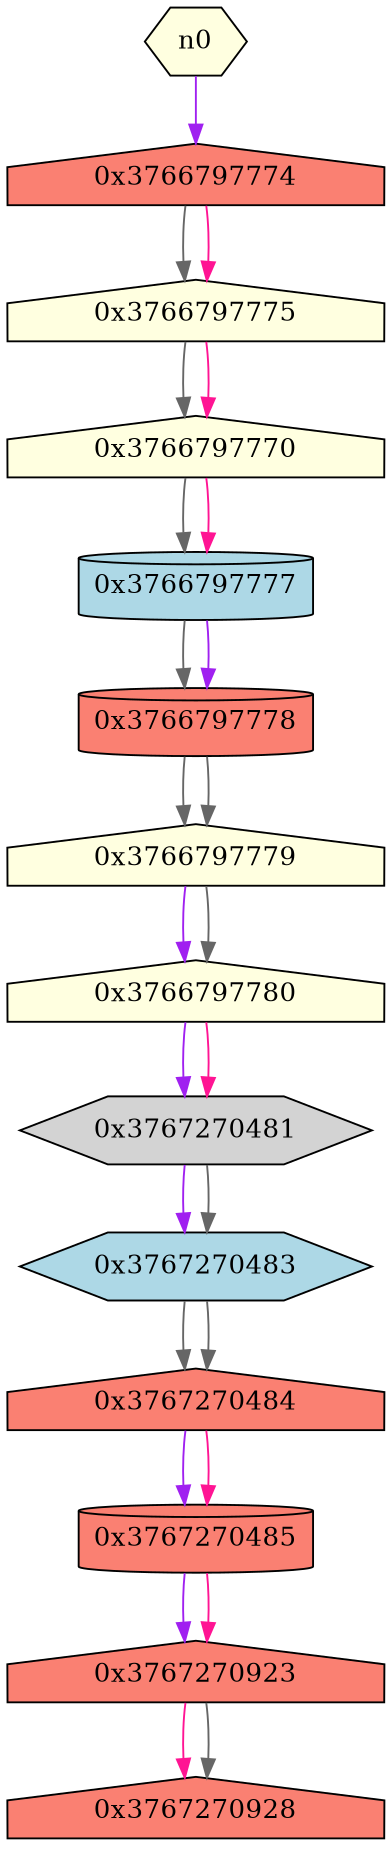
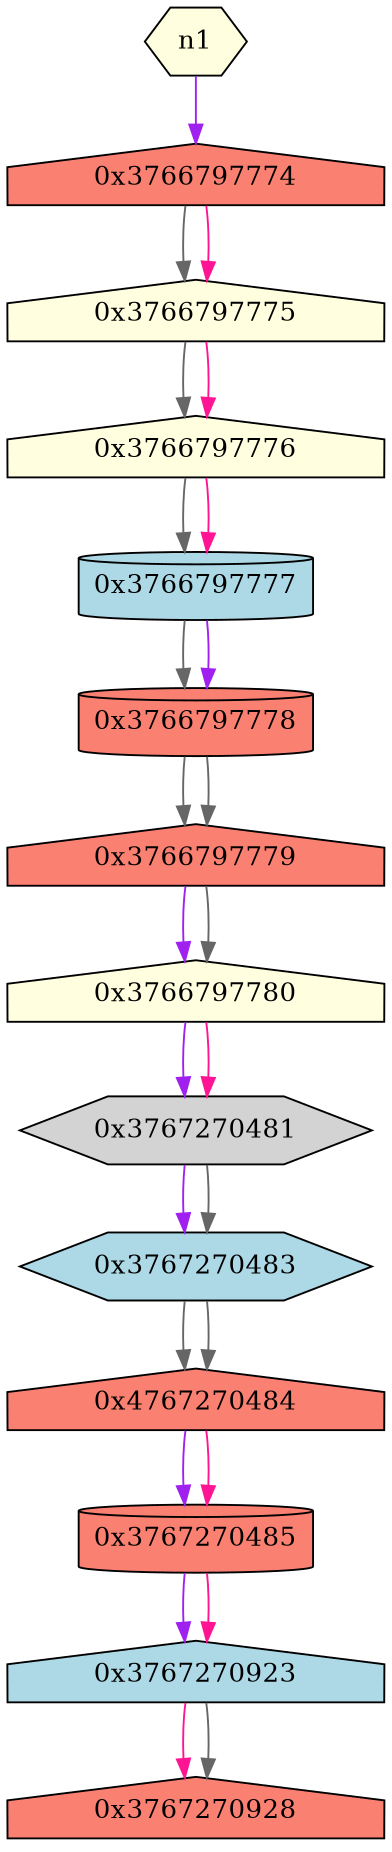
  digraph {
    node [fillcolor=salmon shape=house style=filled]
    edge [color=gray40]
    n1 [label="0x3766797774"]
    n2 [fillcolor=lightyellow label="0x3766797775"]
-   n3 [fillcolor=lightyellow label="0x3766797770"]
+   n3 [fillcolor=lightyellow label="0x3766797776"]
    n4 [fillcolor=lightblue label="0x3766797777" shape=cylinder]
    n5 [label="0x3766797778" shape=cylinder]
-   n6 [fillcolor=lightyellow label="0x3766797779"]
+   n6 [label="0x3766797779"]
    n7 [fillcolor=lightyellow label="0x3766797780"]
    n8 [fillcolor=lightgrey label="0x3767270481" shape=hexagon]
    n9 [fillcolor=lightblue label="0x3767270483" shape=hexagon]
-   n10 [label="0x3767270484"]
+   n10 [label="0x4767270484"]
    n11 [label="0x3767270485" shape=cylinder]
-   n12 [label="0x3767270923"]
+   n12 [fillcolor=lightblue label="0x3767270923"]
    n13 [label="0x3767270928"]
-   n0 [fillcolor=lightyellow shape=hexagon]
+   n0 [fillcolor=lightyellow shape=hexagon label=n1]
    n1 -> n2
    n1 -> n2 [color=deeppink]
    n2 -> n3
    n2 -> n3 [color=deeppink]
    n3 -> n4
    n3 -> n4 [color=deeppink]
    n4 -> n5
    n4 -> n5 [color=purple]
    n5 -> n6
    n5 -> n6
    n6 -> n7 [color=purple]
    n6 -> n7
    n7 -> n8 [color=purple]
    n7 -> n8 [color=deeppink]
    n8 -> n9 [color=purple]
    n8 -> n9
    n9 -> n10
    n9 -> n10
    n10 -> n11 [color=purple]
    n10 -> n11 [color=deeppink]
    n11 -> n12 [color=purple]
    n11 -> n12 [color=deeppink]
    n12 -> n13 [color=deeppink]
    n12 -> n13
    n0 -> n1 [color=purple]
  }
